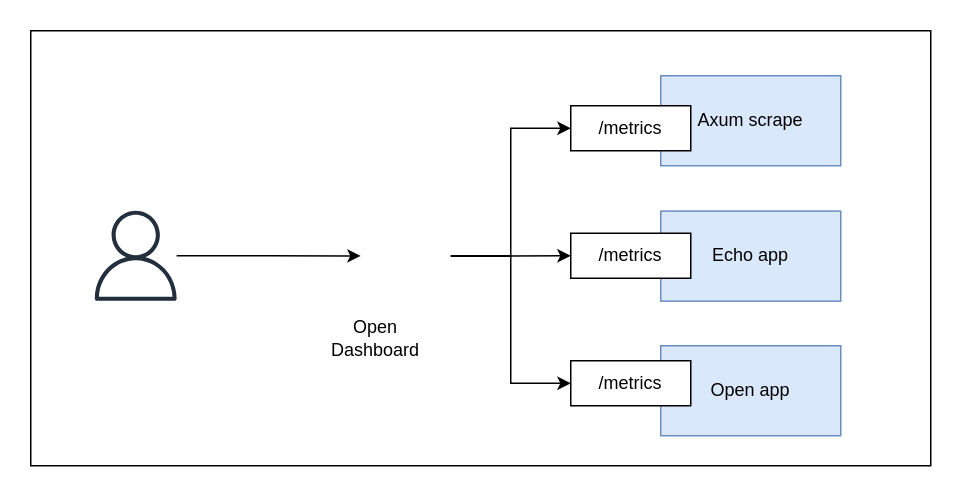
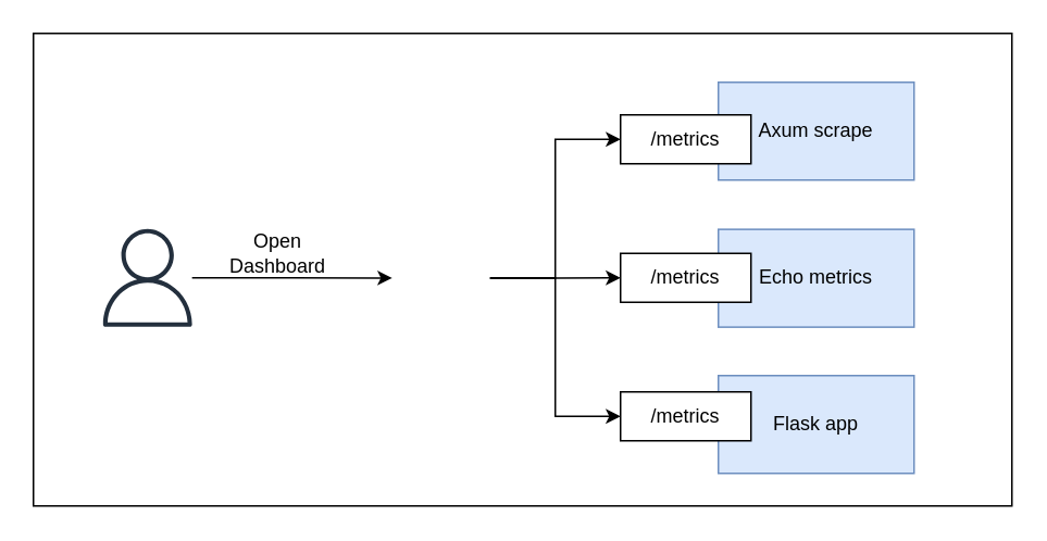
  <mxCell id="0" />
  <mxCell id="1" parent="0" />
  <mxCell id="2" value="" style="rounded=0;whiteSpace=wrap;html=1;" parent="1" vertex="1"><mxGeometry x="20" y="20" width="600" height="290" as="geometry" /></mxCell>
  <mxCell id="3" style="edgeStyle=orthogonalEdgeStyle;rounded=0;orthogonalLoop=1;jettySize=auto;html=1;entryX=0;entryY=0.5;entryDx=0;entryDy=0;" parent="1" source="6" target="10" edge="1"><mxGeometry relative="1" as="geometry" /></mxCell>
  <mxCell id="4" style="edgeStyle=orthogonalEdgeStyle;rounded=0;orthogonalLoop=1;jettySize=auto;html=1;entryX=0;entryY=0.5;entryDx=0;entryDy=0;" parent="1" source="6" target="13" edge="1"><mxGeometry relative="1" as="geometry" /></mxCell>
  <mxCell id="5" style="edgeStyle=orthogonalEdgeStyle;rounded=0;orthogonalLoop=1;jettySize=auto;html=1;entryX=0;entryY=0.5;entryDx=0;entryDy=0;" parent="1" source="6" target="14" edge="1"><mxGeometry relative="1" as="geometry" /></mxCell>
  <mxCell id="6" value="" style="shape=image;imageAspect=0;aspect=fixed;verticalLabelPosition=bottom;verticalAlign=top;image=https://upload.wikimedia.org/wikipedia/commons/3/38/Prometheus_software_logo.svg;" parent="1" vertex="1"><mxGeometry x="240" y="140.26" width="60" height="59.48" as="geometry" /></mxCell>
  <mxCell id="7" style="edgeStyle=orthogonalEdgeStyle;rounded=0;orthogonalLoop=1;jettySize=auto;html=1;" parent="1" source="8" target="6" edge="1"><mxGeometry relative="1" as="geometry" /></mxCell>
  <mxCell id="8" value="" style="sketch=0;outlineConnect=0;fontColor=#232F3E;gradientColor=none;fillColor=#232F3D;strokeColor=none;dashed=0;verticalLabelPosition=bottom;verticalAlign=top;align=center;html=1;fontSize=12;fontStyle=0;aspect=fixed;pointerEvents=1;shape=mxgraph.aws4.user;" parent="1" vertex="1"><mxGeometry x="60" y="140" width="60" height="60" as="geometry" /></mxCell>
  <mxCell id="9" value="Axum scrape" style="rounded=0;whiteSpace=wrap;html=1;fillColor=#dae8fc;strokeColor=#6c8ebf;" parent="1" vertex="1"><mxGeometry x="440" y="50" width="120" height="60" as="geometry" /></mxCell>
  <mxCell id="10" value="/metrics" style="rounded=0;whiteSpace=wrap;html=1;" parent="1" vertex="1"><mxGeometry x="380" y="70" width="80" height="30" as="geometry" /></mxCell>
- <mxCell id="11" value="Echo app" style="rounded=0;whiteSpace=wrap;html=1;fillColor=#dae8fc;strokeColor=#6c8ebf;" parent="1" vertex="1"><mxGeometry x="440" y="140.26" width="120" height="60" as="geometry" /></mxCell>
- <mxCell id="12" value="Open app" style="rounded=0;whiteSpace=wrap;html=1;fillColor=#dae8fc;strokeColor=#6c8ebf;" parent="1" vertex="1"><mxGeometry x="440" y="230" width="120" height="60" as="geometry" /></mxCell>
+ <mxCell id="11" value="Echo metrics" style="rounded=0;whiteSpace=wrap;html=1;fillColor=#dae8fc;strokeColor=#6c8ebf;" parent="1" vertex="1"><mxGeometry x="440" y="140.26" width="120" height="60" as="geometry" /></mxCell>
+ <mxCell id="12" value="Flask app" style="rounded=0;whiteSpace=wrap;html=1;fillColor=#dae8fc;strokeColor=#6c8ebf;" parent="1" vertex="1"><mxGeometry x="440" y="230" width="120" height="60" as="geometry" /></mxCell>
  <mxCell id="13" value="/metrics" style="rounded=0;whiteSpace=wrap;html=1;" parent="1" vertex="1"><mxGeometry x="380" y="155" width="80" height="30" as="geometry" /></mxCell>
  <mxCell id="14" value="/metrics" style="rounded=0;whiteSpace=wrap;html=1;" parent="1" vertex="1"><mxGeometry x="380" y="240" width="80" height="30" as="geometry" /></mxCell>
- <mxCell id="15" value="Open Dashboard" style="text;html=1;strokeColor=none;fillColor=none;align=center;verticalAlign=middle;whiteSpace=wrap;rounded=0;" parent="1" vertex="1"><mxGeometry x="220" y="210" width="60" height="30" as="geometry" /></mxCell>
+ <mxCell id="15" value="Open Dashboard" style="text;html=1;strokeColor=none;fillColor=none;align=center;verticalAlign=middle;whiteSpace=wrap;rounded=0;" parent="1" vertex="1"><mxGeometry x="140" y="140" width="60" height="30" as="geometry" /></mxCell>
